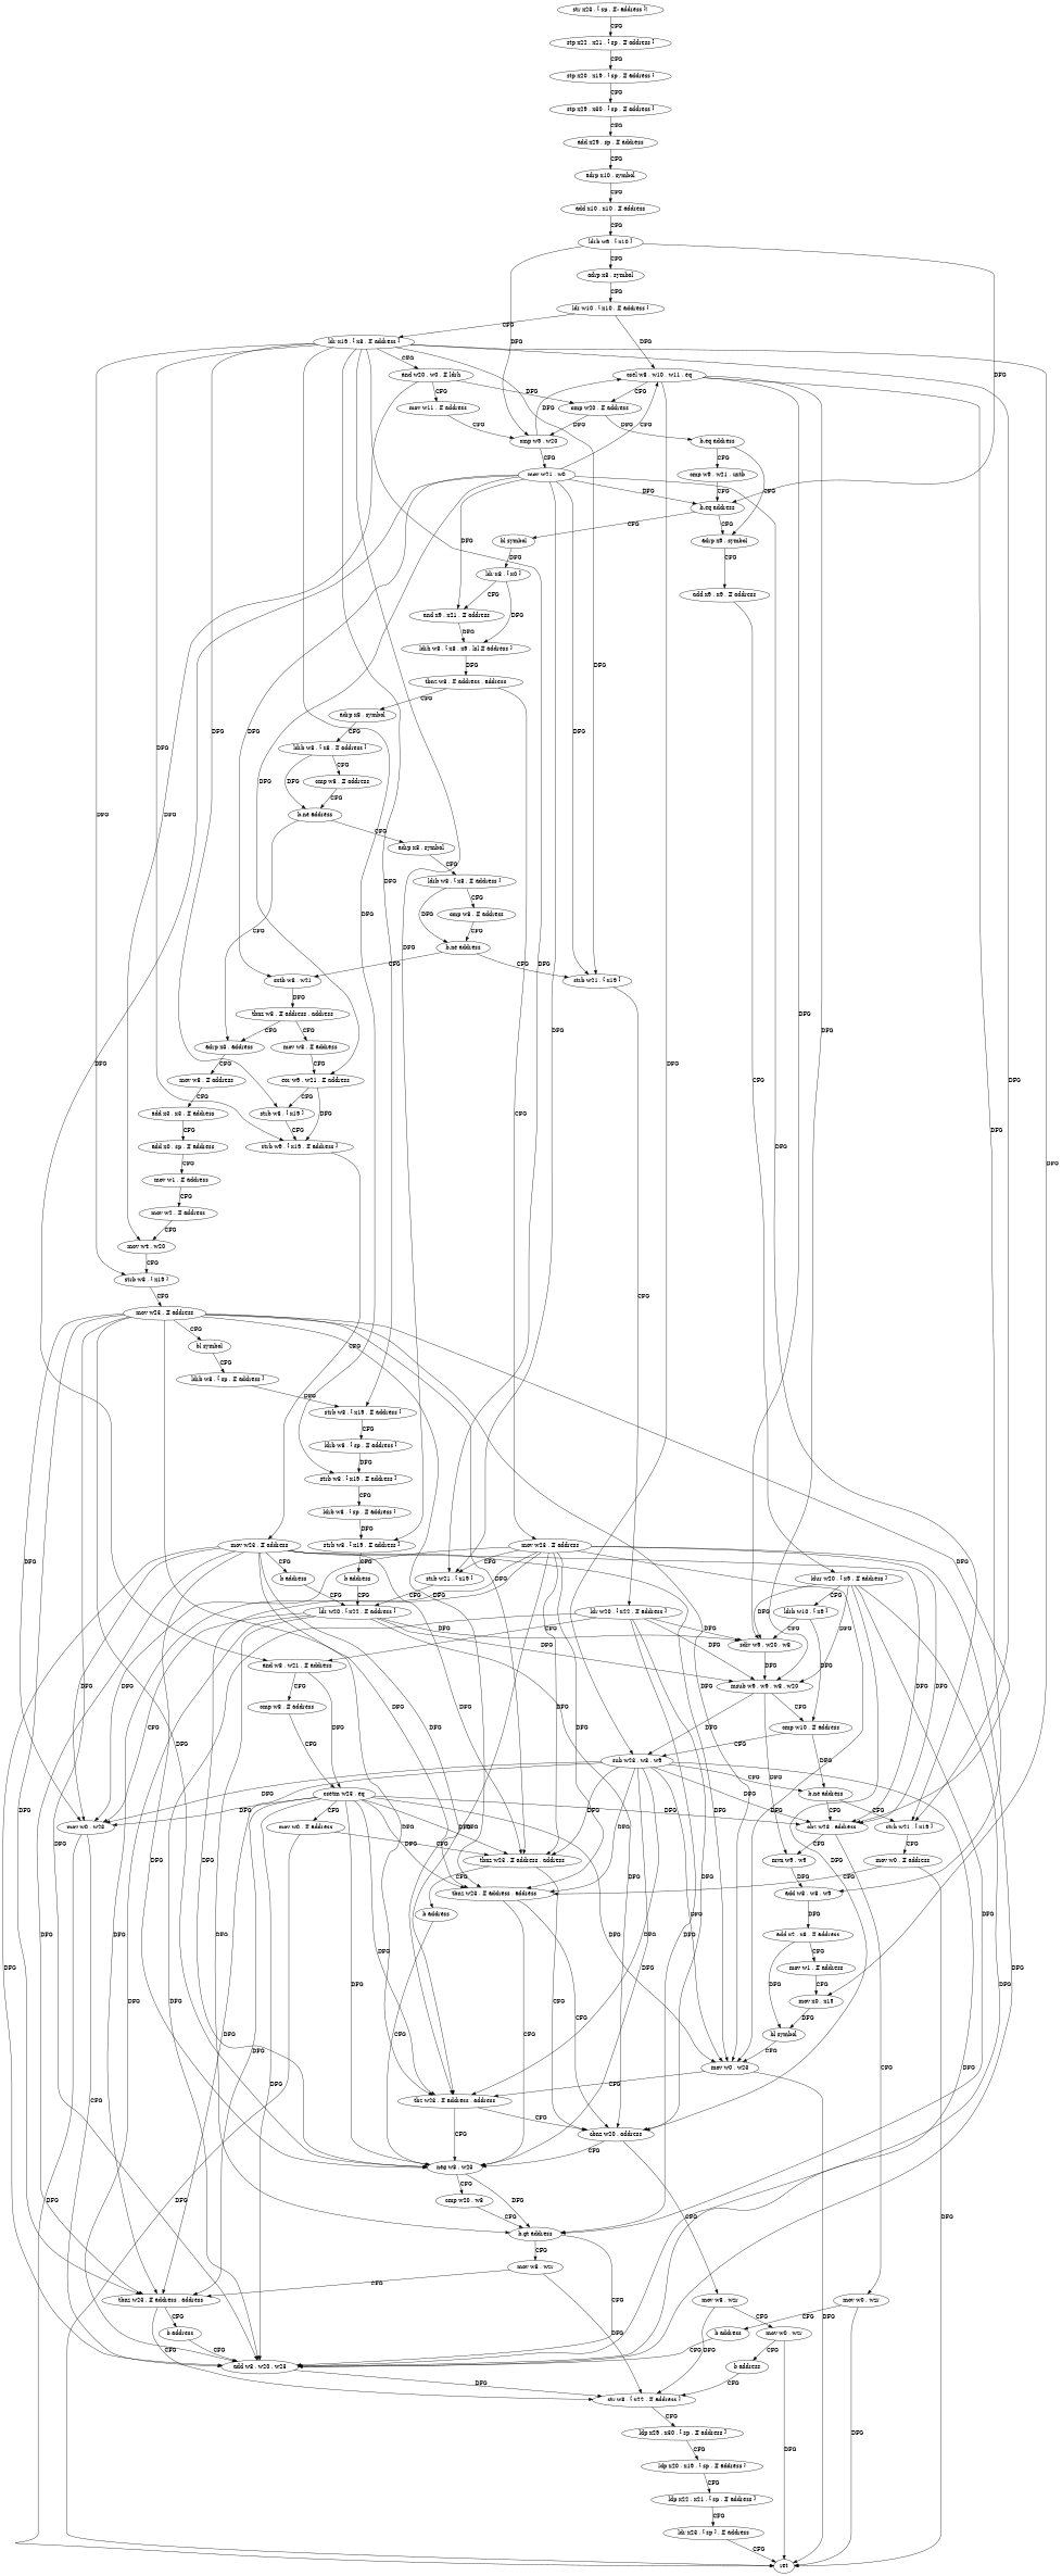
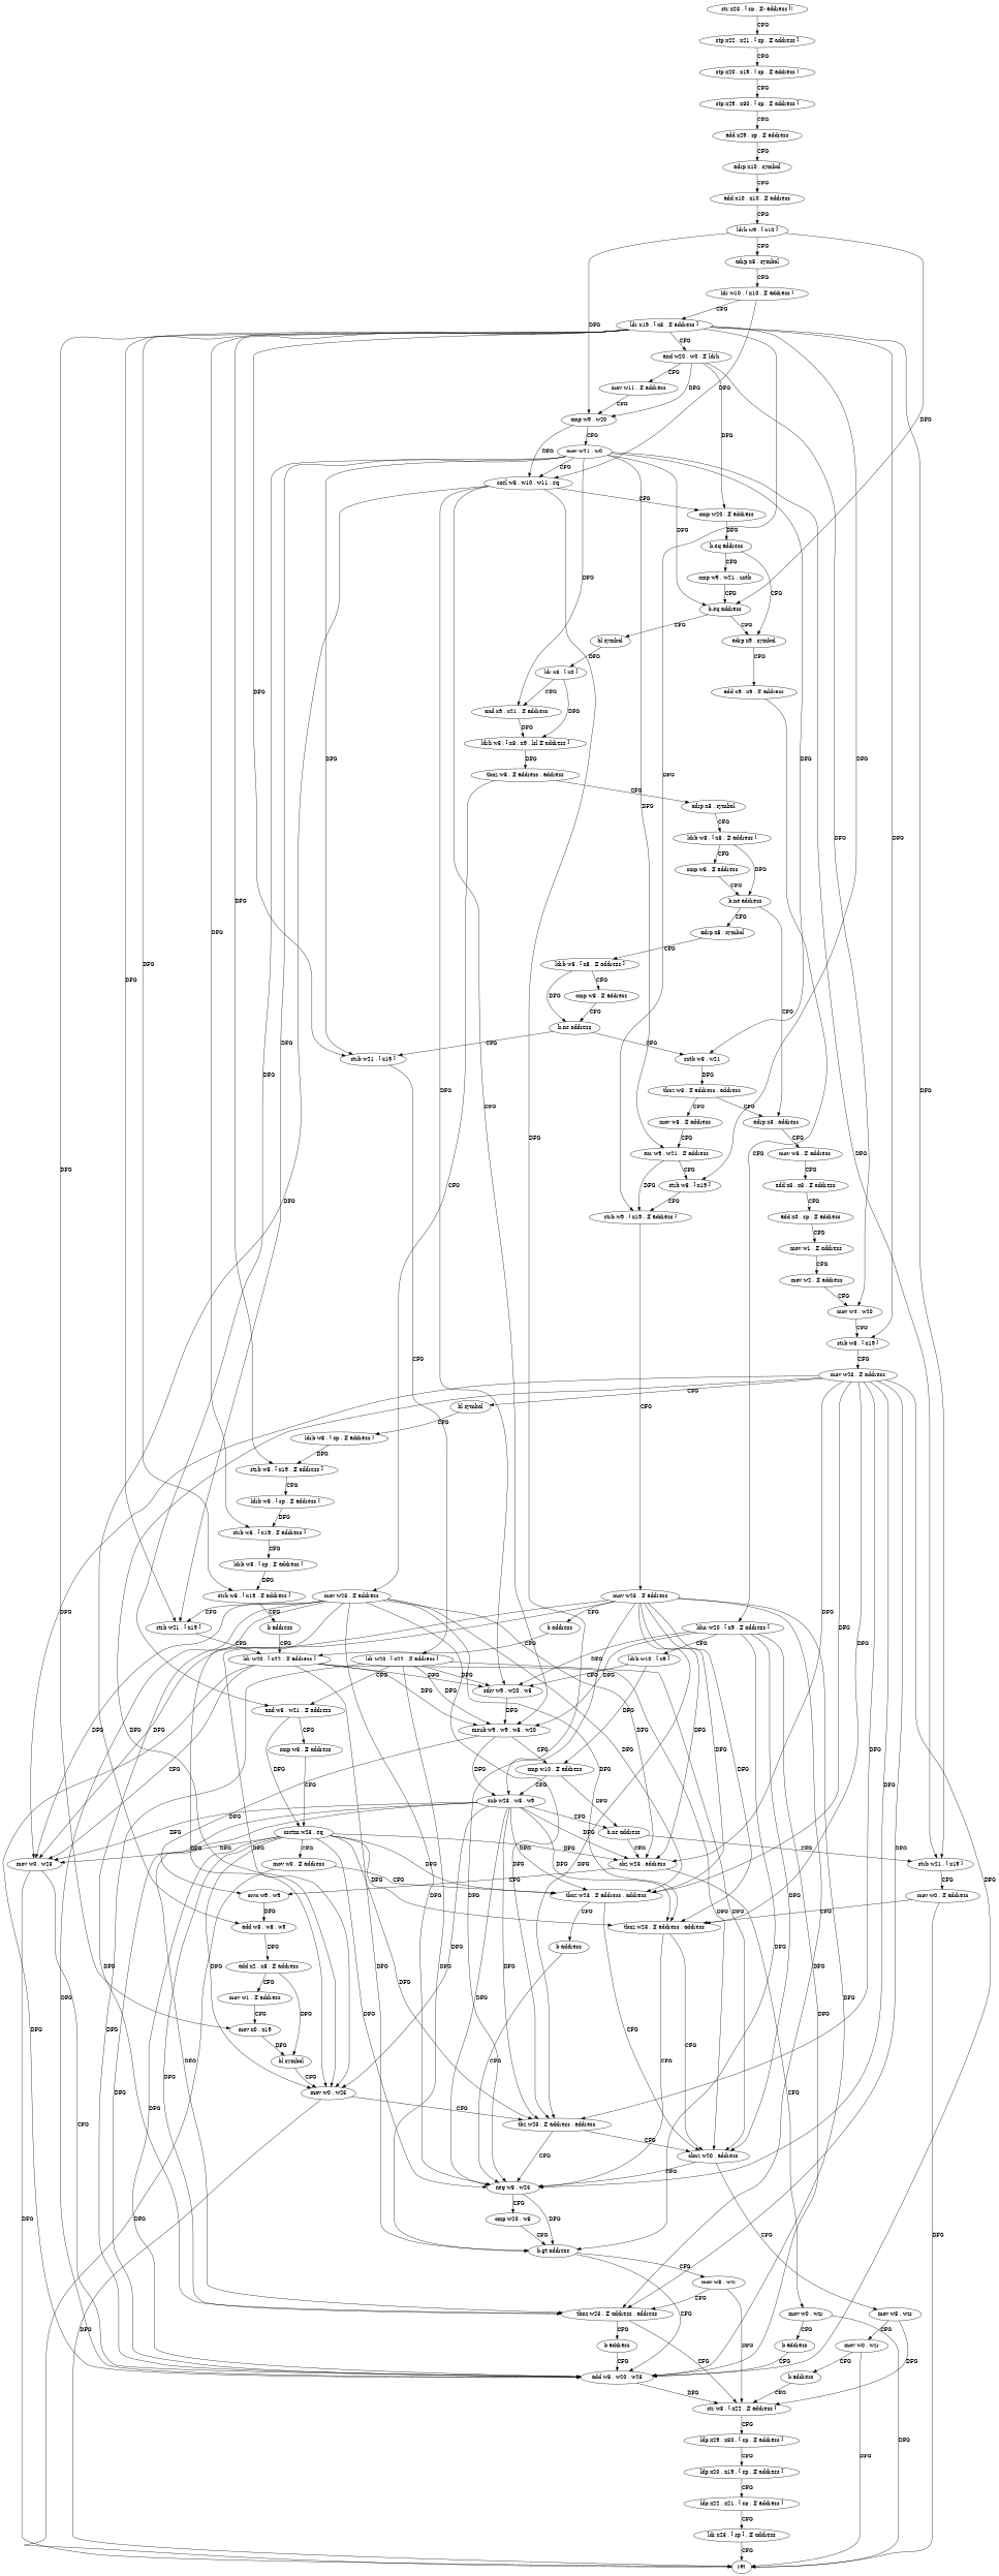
  digraph {
    n1 [label="str x23 , [ sp , #- address ]!"]
    n2 [label="stp x22 , x21 , [ sp , # address ]"]
    n3 [label="stp x20 , x19 , [ sp , # address ]"]
    n4 [label="stp x29 , x30 , [ sp , # address ]"]
    n5 [label="add x29 , sp , # address"]
    n6 [label="adrp x10 , symbol"]
    n7 [label="add x10 , x10 , # address"]
    n8 [label="ldrb w9 , [ x10 ]"]
    n9 [label="adrp x8 , symbol"]
    n10 [label="cmp w9 , w20"]
    n11 [label="b.eq address"]
    n12 [label="ldr w10 , [ x10 , # address ]"]
    n13 [label="csel w8 , w10 , w11 , eq"]
    n14 [label="mov w21 , w0"]
    n15 [label="adrp x9 , symbol"]
    n16 [label="bl symbol"]
    n17 [label="ldr x19 , [ x8 , # address ]"]
    n18 [label="and w20 , w0 , # ldrh"]
    n19 [label="strb w21 , [ x19 ]"]
    n20 [label="mov x0 , x19"]
    n21 [label="strb w21 , [ x19 ]"]
    n22 [label="strb w21 , [ x19 ]"]
    n23 [label="strb w8 , [ x19 ]"]
    n24 [label="strb w8 , [ x19 , # address ]"]
    n25 [label="strb w8 , [ x19 , # address ]"]
    n26 [label="strb w8 , [ x19 , # address ]"]
    n27 [label="strb w8 , [ x19 ]"]
    n28 [label="strb w9 , [ x19 , # address ]"]
    n29 [label="cmp w20 , # address"]
    n30 [label="sdiv w9 , w20 , w8"]
    n31 [label="msub w9 , w9 , w8 , w20"]
    n32 [label="sub w23 , w8 , w9"]
    n33 [label="add w8 , w8 , w9"]
    n34 [label="mov w11 , # address"]
    n35 [label="mov w4 , w20"]
    n36 [label="mov w0 , # address"]
    n37 [label="bl symbol"]
    n38 [label="ldr w20 , [ x22 , # address ]"]
    n39 [label="ldr w20 , [ x22 , # address ]"]
    n40 [label="mov w23 , # address"]
    n41 [label="ldrb w8 , [ sp , # address ]"]
    n42 [label="ldrb w8 , [ sp , # address ]"]
    n43 [label="b address"]
    n44 [label="mov w23 , # address"]
    n45 [label="b.eq address"]
    n46 [label="and x9 , x21 , # address"]
    n47 [label="sxtb w8 , w21"]
    n48 [label="and w8 , w21 , # address"]
    n49 [label="eor w9 , w21 , # address"]
    n50 [label="ldrh w8 , [ x8 , x9 , lsl # address ]"]
    n51 [label="tbnz w8 , # address , address"]
    n52 [label="cmp w8 , # address"]
    n53 [label="csetm w23 , eq"]
    n54 [label="cmp w10 , # address"]
    n55 [label="mvn w9 , w9"]
    n56 [label="add w8 , w20 , w23"]
    n57 [label="b.ne address"]
    n58 [label="cbz w23 , address"]
    n59 [label="tbnz w23 , # address , address"]
    n60 [label="neg w8 , w23"]
    n61 [label="mov w0 , w23"]
    n62 [label="tbz w23 , # address , address"]
    n63 [label="tbnz w23 , # address , address"]
    n64 [label="tbnz w23 , # address , address"]
    n65 [label="mov w0 , w23"]
    n66 [label="add x2 , x8 , # address"]
    n67 [label="cmp w9 , w21 , uxtb"]
    n68 [label="add x9 , x9 , # address"]
    n69 [label="ldur w20 , [ x9 , # address ]"]
    n70 [label="ldrb w10 , [ x9 ]"]
    n71 [label="cbnz w20 , address"]
    n72 [label="b.gt address"]
    n73 [label="mov w8 , wzr"]
    n74 [label="mov w8 , wzr"]
    n75 [label="str w8 , [ x22 , # address ]"]
    n76 [label="mov w0 , wzr"]
    n77 [label="cmp w20 , w8"]
    n78 [label=ret]
    n79 [label="b address"]
    n80 [label="b address"]
    n81 [label="b address"]
    n82 [label="ldr x8 , [ x0 ]"]
    n83 [label="mov w0 , wzr"]
    n84 [label="tbnz w8 , # address , address"]
    n85 [label="mov w23 , # address"]
    n86 [label="adrp x8 , symbol"]
    n87 [label="ldrb w8 , [ x8 , # address ]"]
    n88 [label="cmp w8 , # address"]
    n89 [label="b.ne address"]
    n90 [label="b address"]
    n91 [label="ldp x29 , x30 , [ sp , # address ]"]
    n92 [label="mov w1 , # address"]
    n93 [label="adrp x8 , symbol"]
    n94 [label="adrp x3 , address"]
    n95 [label="ldrb w8 , [ x8 , # address ]"]
    n96 [label="mov w8 , # address"]
    n97 [label="cmp w8 , # address"]
    n98 [label="b.ne address"]
    n99 [label="add x3 , x3 , # address"]
    n100 [label="ldp x20 , x19 , [ sp , # address ]"]
    n101 [label="mov w8 , # address"]
    n102 [label="add x0 , sp , # address"]
    n103 [label="mov w1 , # address"]
    n104 [label="mov w2 , # address"]
    n105 [label="bl symbol"]
    n106 [label="ldrb w8 , [ sp , # address ]"]
    n107 [label="ldp x22 , x21 , [ sp , # address ]"]
    n108 [label="ldr x23 , [ sp ] , # address"]
    n109 [label="mov w0 , # address"]
    n110 [label="b address"]
    n1 -> n2 [label=CFG]
    n2 -> n3 [label=CFG]
    n3 -> n4 [label=CFG]
    n4 -> n5 [label=CFG]
    n5 -> n6 [label=CFG]
    n6 -> n7 [label=CFG]
    n7 -> n8 [label=CFG]
    n8 -> n9 [label=CFG]
    n8 -> n10 [label=DFG]
    n8 -> n11 [label=DFG]
    n9 -> n12 [label=CFG]
    n10 -> n13 [label=DFG]
    n10 -> n14 [label=CFG]
    n11 -> n15 [label=CFG]
    n11 -> n16 [label=CFG]
    n12 -> n13 [label=DFG]
    n12 -> n17 [label=CFG]
    n13 -> n29 [label=CFG]
    n13 -> n30 [label=DFG]
    n13 -> n31 [label=DFG]
    n13 -> n32 [label=DFG]
    n13 -> n33 [label=DFG]
    n14 -> n11 [label=DFG]
    n14 -> n13 [label=CFG]
    n14 -> n19 [label=DFG]
    n14 -> n21 [label=DFG]
    n14 -> n22 [label=DFG]
    n14 -> n46 [label=DFG]
    n14 -> n47 [label=DFG]
    n14 -> n48 [label=DFG]
    n14 -> n49 [label=DFG]
    n15 -> n68 [label=CFG]
    n16 -> n82 [label=DFG]
    n17 -> n18 [label=CFG]
    n17 -> n19 [label=DFG]
    n17 -> n20 [label=DFG]
    n17 -> n21 [label=DFG]
    n17 -> n22 [label=DFG]
    n17 -> n23 [label=DFG]
    n17 -> n24 [label=DFG]
    n17 -> n25 [label=DFG]
    n17 -> n26 [label=DFG]
    n17 -> n27 [label=DFG]
    n17 -> n28 [label=DFG]
-   n29 -> n10 [label=DFG]
+   n18 -> n10 [label=DFG]
    n18 -> n29 [label=DFG]
    n18 -> n34 [label=CFG]
    n18 -> n35 [label=DFG]
    n19 -> n36 [label=CFG]
    n20 -> n37 [label=DFG]
    n21 -> n38 [label=CFG]
    n22 -> n39 [label=CFG]
    n23 -> n40 [label=CFG]
    n24 -> n41 [label=CFG]
    n25 -> n42 [label=CFG]
    n26 -> n43 [label=CFG]
    n27 -> n28 [label=CFG]
    n28 -> n44 [label=CFG]
    n29 -> n45 [label=DFG]
    n30 -> n31 [label=DFG]
    n31 -> n32 [label=DFG]
    n31 -> n54 [label=CFG]
    n31 -> n55 [label=DFG]
    n32 -> n56 [label=DFG]
    n32 -> n57 [label=CFG]
    n32 -> n58 [label=DFG]
    n32 -> n59 [label=DFG]
    n32 -> n60 [label=DFG]
    n32 -> n61 [label=DFG]
    n32 -> n62 [label=DFG]
    n32 -> n63 [label=DFG]
    n32 -> n64 [label=DFG]
    n32 -> n65 [label=DFG]
    n33 -> n66 [label=DFG]
    n34 -> n10 [label=CFG]
    n35 -> n23 [label=CFG]
    n36 -> n59 [label=CFG]
    n36 -> n78 [label=DFG]
    n37 -> n61 [label=CFG]
    n38 -> n30 [label=DFG]
    n38 -> n31 [label=DFG]
    n38 -> n56 [label=DFG]
    n38 -> n65 [label=CFG]
    n38 -> n71 [label=DFG]
    n38 -> n72 [label=DFG]
    n39 -> n30 [label=DFG]
    n39 -> n31 [label=DFG]
    n39 -> n48 [label=CFG]
    n39 -> n56 [label=DFG]
    n39 -> n71 [label=DFG]
    n39 -> n72 [label=DFG]
    n40 -> n56 [label=DFG]
    n40 -> n58 [label=DFG]
    n40 -> n59 [label=DFG]
    n40 -> n60 [label=DFG]
    n40 -> n61 [label=DFG]
    n40 -> n62 [label=DFG]
    n40 -> n63 [label=DFG]
    n40 -> n64 [label=DFG]
    n40 -> n65 [label=DFG]
    n40 -> n105 [label=CFG]
    n41 -> n25 [label=DFG]
    n42 -> n26 [label=DFG]
    n43 -> n38 [label=CFG]
    n44 -> n56 [label=DFG]
    n44 -> n58 [label=DFG]
    n44 -> n59 [label=DFG]
    n44 -> n60 [label=DFG]
    n44 -> n61 [label=DFG]
    n44 -> n62 [label=DFG]
    n44 -> n63 [label=DFG]
    n44 -> n64 [label=DFG]
    n44 -> n65 [label=DFG]
    n44 -> n110 [label=CFG]
    n45 -> n15 [label=CFG]
    n45 -> n67 [label=CFG]
    n46 -> n50 [label=DFG]
    n47 -> n51 [label=DFG]
    n48 -> n52 [label=CFG]
    n48 -> n53 [label=DFG]
    n49 -> n27 [label=CFG]
    n49 -> n28 [label=DFG]
    n50 -> n84 [label=DFG]
    n51 -> n94 [label=CFG]
    n51 -> n101 [label=CFG]
    n52 -> n53 [label=CFG]
    n53 -> n56 [label=DFG]
    n53 -> n58 [label=DFG]
    n53 -> n59 [label=DFG]
    n53 -> n60 [label=DFG]
    n53 -> n61 [label=DFG]
    n53 -> n62 [label=DFG]
    n53 -> n63 [label=DFG]
    n53 -> n64 [label=DFG]
    n53 -> n65 [label=DFG]
    n53 -> n109 [label=CFG]
    n54 -> n32 [label=CFG]
    n54 -> n57 [label=DFG]
    n55 -> n33 [label=DFG]
    n56 -> n75 [label=DFG]
    n57 -> n19 [label=CFG]
    n57 -> n58 [label=CFG]
    n58 -> n55 [label=CFG]
    n58 -> n76 [label=CFG]
    n59 -> n60 [label=CFG]
    n59 -> n71 [label=CFG]
    n60 -> n72 [label=DFG]
    n60 -> n77 [label=CFG]
    n61 -> n62 [label=CFG]
    n61 -> n78 [label=DFG]
    n62 -> n60 [label=CFG]
    n62 -> n71 [label=CFG]
    n63 -> n75 [label=CFG]
    n63 -> n79 [label=CFG]
    n64 -> n71 [label=CFG]
    n64 -> n80 [label=CFG]
    n65 -> n56 [label=CFG]
    n65 -> n78 [label=DFG]
    n66 -> n37 [label=DFG]
    n66 -> n92 [label=CFG]
    n67 -> n11 [label=CFG]
    n68 -> n69 [label=CFG]
    n69 -> n30 [label=DFG]
    n69 -> n31 [label=DFG]
    n69 -> n56 [label=DFG]
    n69 -> n70 [label=CFG]
    n69 -> n71 [label=DFG]
    n69 -> n72 [label=DFG]
    n70 -> n30 [label=CFG]
    n70 -> n54 [label=DFG]
    n71 -> n60 [label=CFG]
    n71 -> n73 [label=CFG]
    n72 -> n56 [label=CFG]
    n72 -> n74 [label=CFG]
    n73 -> n75 [label=DFG]
    n73 -> n83 [label=CFG]
    n74 -> n63 [label=CFG]
    n74 -> n75 [label=DFG]
    n75 -> n91 [label=CFG]
    n76 -> n78 [label=DFG]
    n76 -> n81 [label=CFG]
    n77 -> n72 [label=CFG]
    n79 -> n56 [label=CFG]
    n80 -> n60 [label=CFG]
    n81 -> n56 [label=CFG]
    n82 -> n46 [label=CFG]
    n82 -> n50 [label=DFG]
    n83 -> n78 [label=DFG]
    n83 -> n90 [label=CFG]
    n84 -> n85 [label=CFG]
    n84 -> n86 [label=CFG]
    n85 -> n21 [label=CFG]
    n85 -> n56 [label=DFG]
    n85 -> n58 [label=DFG]
    n85 -> n59 [label=DFG]
    n85 -> n60 [label=DFG]
    n85 -> n61 [label=DFG]
    n85 -> n62 [label=DFG]
    n85 -> n63 [label=DFG]
    n85 -> n64 [label=DFG]
    n85 -> n65 [label=DFG]
    n86 -> n87 [label=CFG]
    n87 -> n88 [label=CFG]
    n87 -> n89 [label=DFG]
    n88 -> n89 [label=CFG]
    n89 -> n93 [label=CFG]
    n89 -> n94 [label=CFG]
    n90 -> n75 [label=CFG]
    n91 -> n100 [label=CFG]
    n92 -> n20 [label=CFG]
    n93 -> n95 [label=CFG]
    n94 -> n96 [label=CFG]
    n95 -> n97 [label=CFG]
    n95 -> n98 [label=DFG]
    n96 -> n99 [label=CFG]
    n97 -> n98 [label=CFG]
    n98 -> n22 [label=CFG]
    n98 -> n47 [label=CFG]
    n99 -> n102 [label=CFG]
    n100 -> n107 [label=CFG]
    n101 -> n49 [label=CFG]
    n102 -> n103 [label=CFG]
    n103 -> n104 [label=CFG]
    n104 -> n35 [label=CFG]
    n105 -> n106 [label=CFG]
    n106 -> n24 [label=DFG]
    n107 -> n108 [label=CFG]
    n108 -> n78 [label=CFG]
    n109 -> n64 [label=CFG]
    n109 -> n78 [label=DFG]
    n110 -> n38 [label=CFG]
  }
